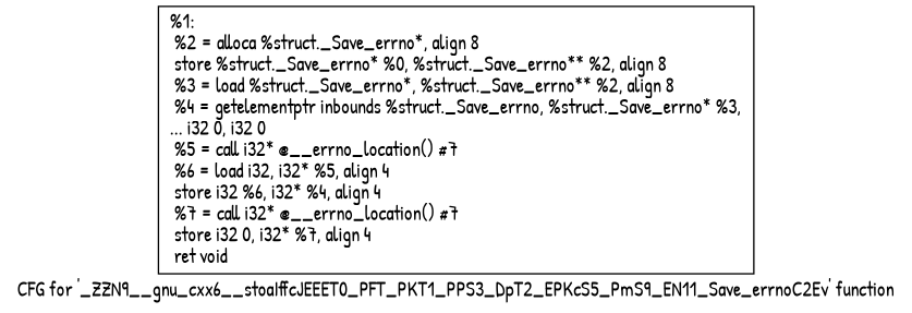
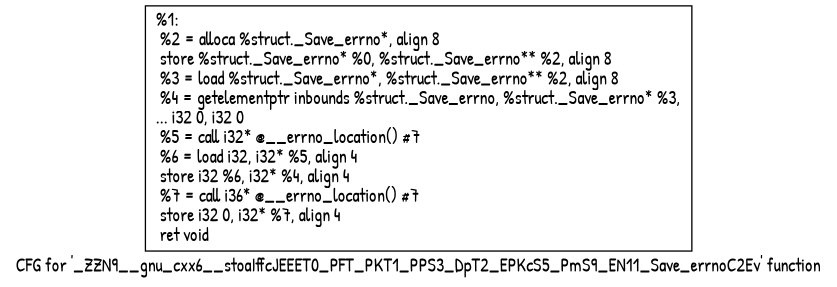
  digraph {
    label="CFG for '_ZZN9__gnu_cxx6__stoaIffcJEEET0_PFT_PKT1_PPS3_DpT2_EPKcS5_PmS9_EN11_Save_errnoC2Ev' function"
    rankdir=LR
    fontname="Patrick Hand"
-   n1 [label="{%1:\l  %2 = alloca %struct._Save_errno*, align 8\l  store %struct._Save_errno* %0, %struct._Save_errno** %2, align 8\l  %3 = load %struct._Save_errno*, %struct._Save_errno** %2, align 8\l  %4 = getelementptr inbounds %struct._Save_errno, %struct._Save_errno* %3,\l... i32 0, i32 0\l  %5 = call i32* @__errno_location() #7\l  %6 = load i32, i32* %5, align 4\l  store i32 %6, i32* %4, align 4\l  %7 = call i32* @__errno_location() #7\l  store i32 0, i32* %7, align 4\l  ret void\l}" shape=record fontname="Patrick Hand"]
+   n1 [label="{%1:\l  %2 = alloca %struct._Save_errno*, align 8\l  store %struct._Save_errno* %0, %struct._Save_errno** %2, align 8\l  %3 = load %struct._Save_errno*, %struct._Save_errno** %2, align 8\l  %4 = getelementptr inbounds %struct._Save_errno, %struct._Save_errno* %3,\l... i32 0, i32 0\l  %5 = call i32* @__errno_location() #7\l  %6 = load i32, i32* %5, align 4\l  store i32 %6, i32* %4, align 4\l  %7 = call i36* @__errno_location() #7\l  store i32 0, i32* %7, align 4\l  ret void\l}" shape=record fontname="Patrick Hand"]
  }
